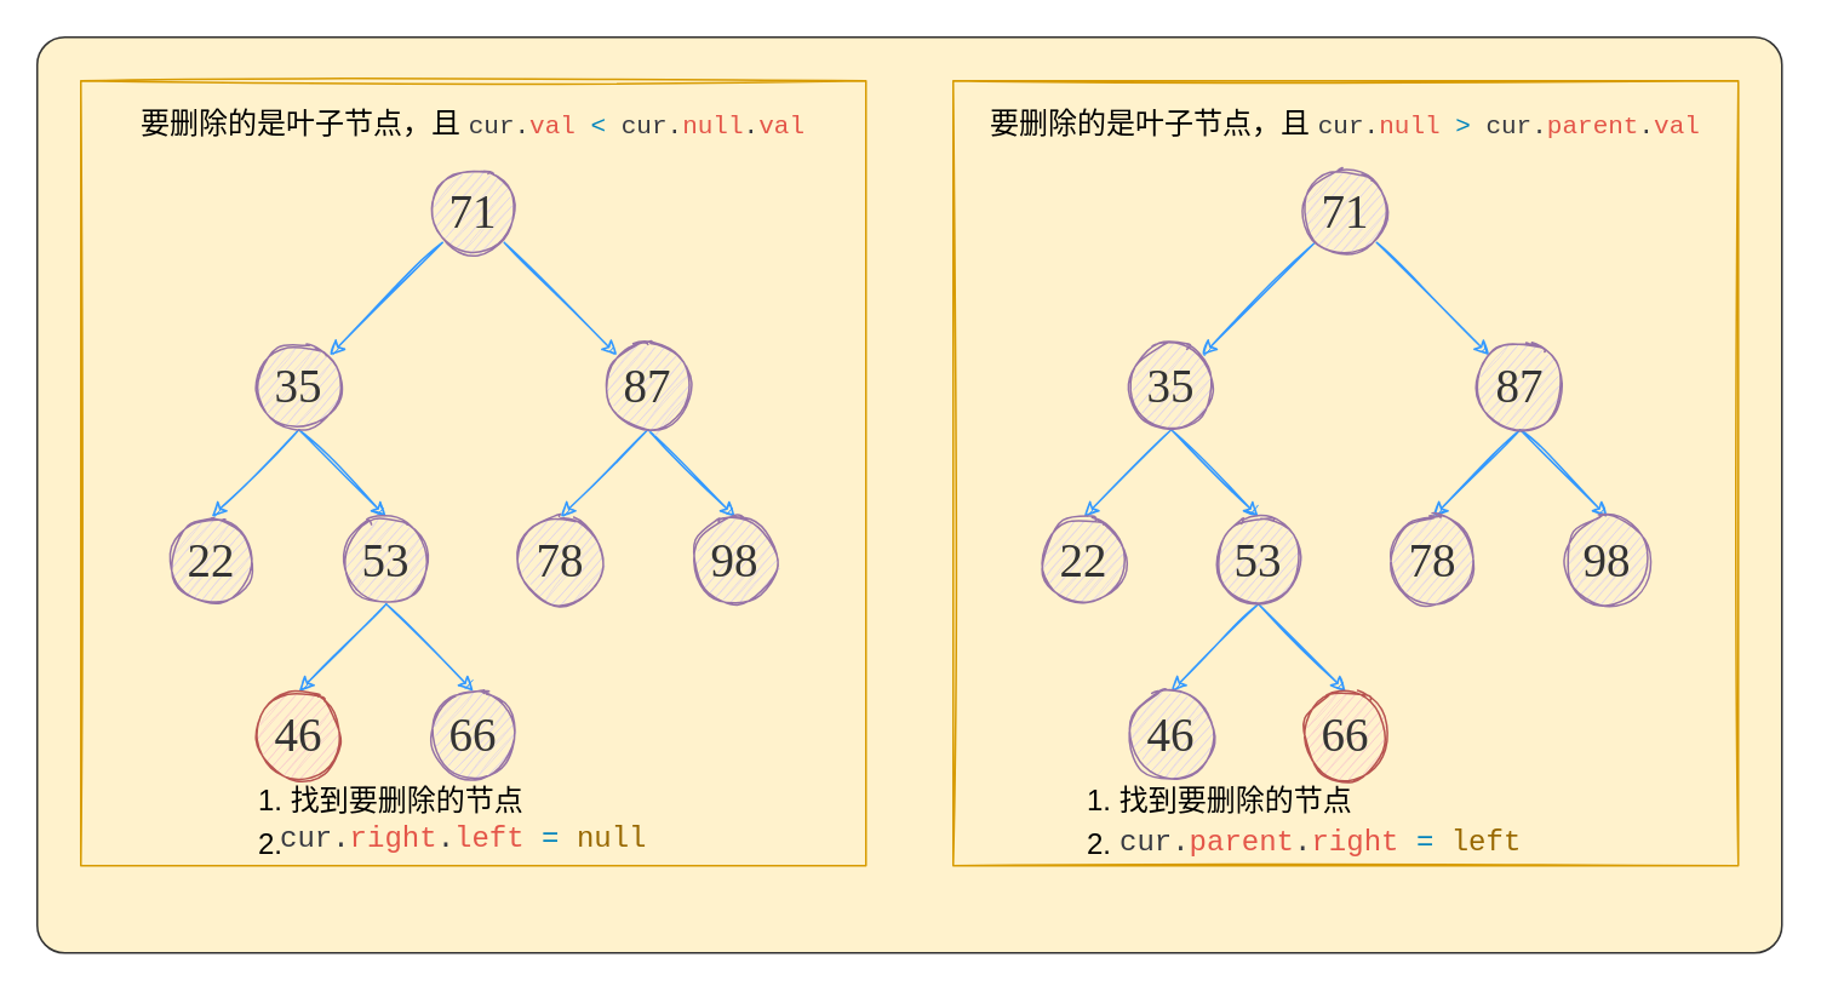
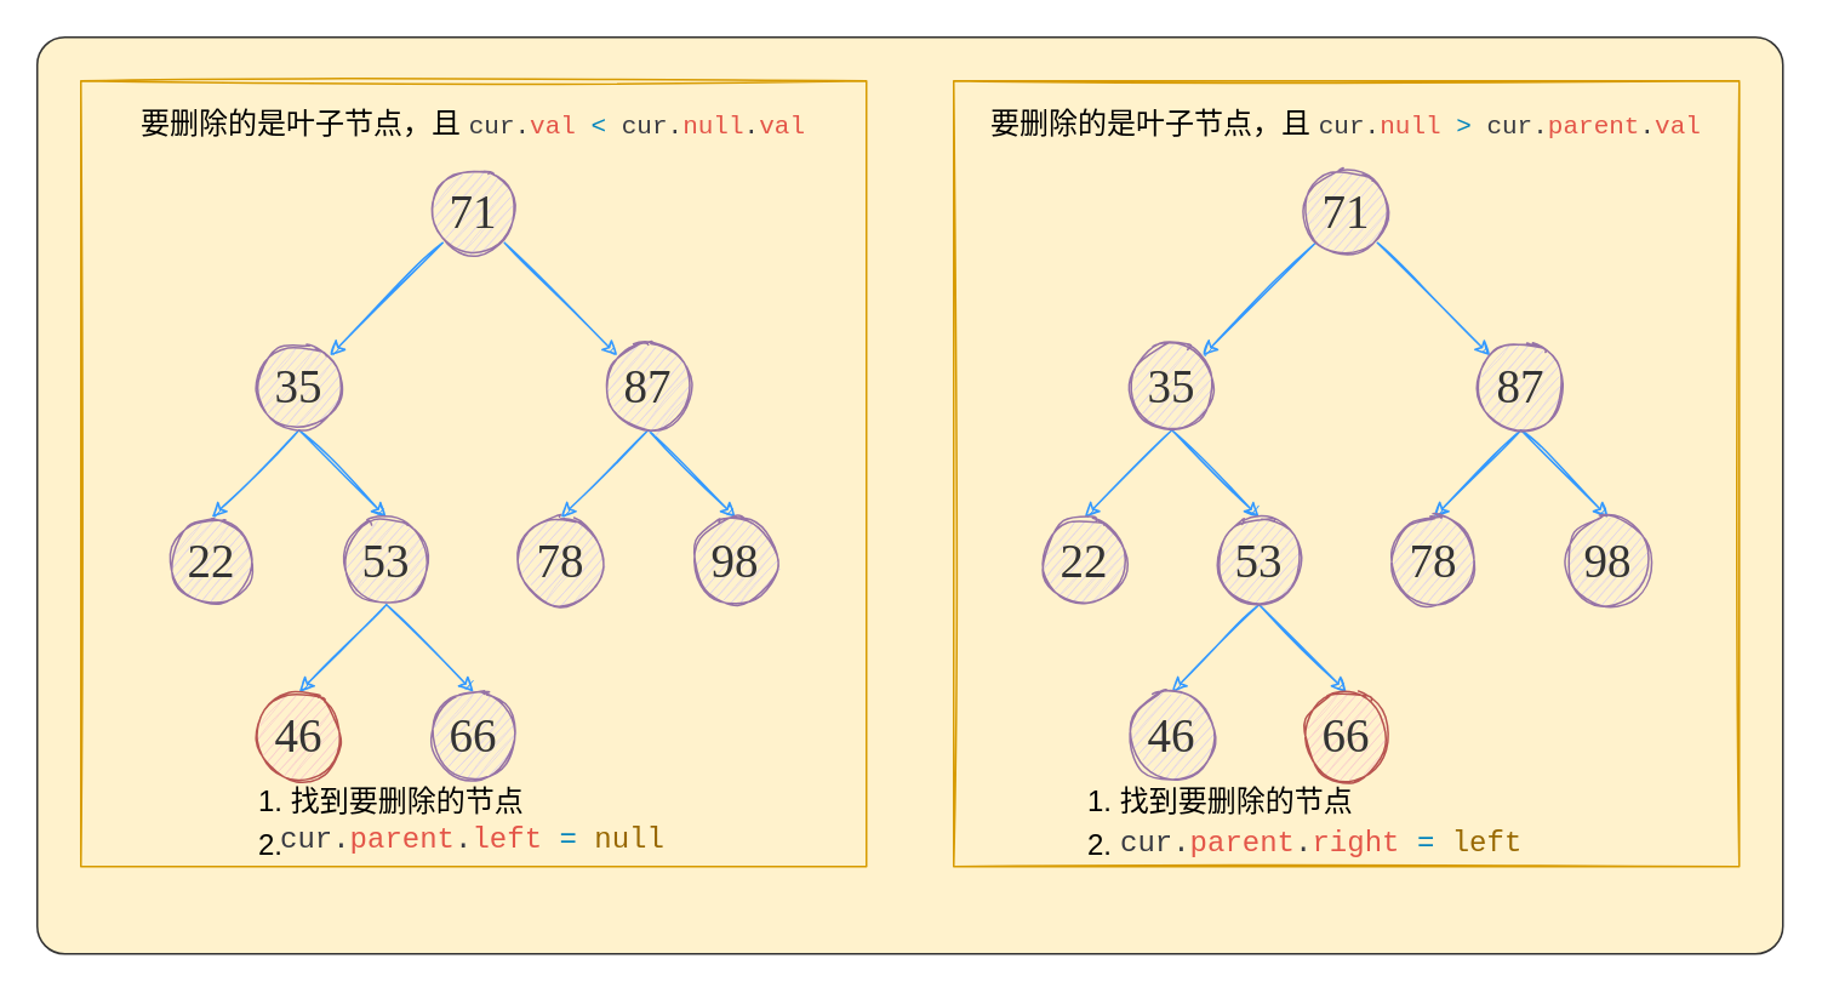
  <mxCell id="0" />
  <mxCell id="1" parent="0" />
  <mxCell id="2" value="" style="rounded=1;whiteSpace=wrap;html=1;sketch=0;fillStyle=auto;fontFamily=Comic Sans MS;fontSize=26;strokeColor=#333333;fillColor=#fff2cc;arcSize=3;" parent="1" vertex="1"><mxGeometry x="20" y="20" width="960" height="504" as="geometry" /></mxCell>
  <mxCell id="3" value="" style="rounded=0;whiteSpace=wrap;html=1;fontSize=22;fillColor=none;strokeColor=#d79b00;sketch=1;" vertex="1" parent="1"><mxGeometry x="524" y="44" width="432" height="432" as="geometry" /></mxCell>
  <mxCell id="4" value="" style="rounded=0;whiteSpace=wrap;html=1;fontSize=22;fillColor=none;strokeColor=#d79b00;sketch=1;" parent="1" vertex="1"><mxGeometry x="44" y="44" width="432" height="432" as="geometry" /></mxCell>
  <mxCell id="5" style="rounded=0;orthogonalLoop=1;jettySize=auto;html=1;exitX=0;exitY=1;exitDx=0;exitDy=0;entryX=1;entryY=0;entryDx=0;entryDy=0;strokeColor=#3399FF;sketch=1;" parent="1" source="7" target="11" edge="1"><mxGeometry relative="1" as="geometry" /></mxCell>
  <mxCell id="6" style="edgeStyle=none;rounded=0;sketch=1;orthogonalLoop=1;jettySize=auto;html=1;exitX=1;exitY=1;exitDx=0;exitDy=0;strokeColor=#3399FF;" parent="1" source="7" target="18" edge="1"><mxGeometry relative="1" as="geometry" /></mxCell>
  <mxCell id="7" value="&lt;font style=&quot;font-size: 26px&quot; face=&quot;Comic Sans MS&quot; color=&quot;#333333&quot;&gt;71&lt;/font&gt;" style="ellipse;whiteSpace=wrap;html=1;fillColor=#e1d5e7;strokeColor=#9673a6;sketch=1;fillStyle=auto;" parent="1" vertex="1"><mxGeometry x="236" y="92" width="48" height="48" as="geometry" /></mxCell>
  <mxCell id="8" style="edgeStyle=none;rounded=0;sketch=1;orthogonalLoop=1;jettySize=auto;html=1;exitX=0.5;exitY=1;exitDx=0;exitDy=0;strokeColor=#9673A6;" parent="1" edge="1"><mxGeometry relative="1" as="geometry"><mxPoint x="268" y="340" as="sourcePoint" /></mxGeometry></mxCell>
  <mxCell id="9" style="edgeStyle=none;rounded=0;sketch=1;orthogonalLoop=1;jettySize=auto;html=1;exitX=0.5;exitY=1;exitDx=0;exitDy=0;entryX=0.5;entryY=0;entryDx=0;entryDy=0;strokeColor=#3399FF;fillColor=#d80073;" parent="1" source="11" target="12" edge="1"><mxGeometry relative="1" as="geometry" /></mxCell>
  <mxCell id="10" style="edgeStyle=none;rounded=0;sketch=1;orthogonalLoop=1;jettySize=auto;html=1;exitX=0.5;exitY=1;exitDx=0;exitDy=0;entryX=0.5;entryY=0;entryDx=0;entryDy=0;strokeColor=#3399FF;" parent="1" source="11" target="15" edge="1"><mxGeometry relative="1" as="geometry" /></mxCell>
  <mxCell id="11" value="&lt;font style=&quot;font-size: 26px&quot; face=&quot;Comic Sans MS&quot; color=&quot;#333333&quot;&gt;35&lt;/font&gt;" style="ellipse;whiteSpace=wrap;html=1;fillColor=#e1d5e7;strokeColor=#9673a6;sketch=1;fillStyle=auto;" parent="1" vertex="1"><mxGeometry x="140" y="188" width="48" height="48" as="geometry" /></mxCell>
  <mxCell id="12" value="&lt;font style=&quot;font-size: 26px&quot; face=&quot;Comic Sans MS&quot; color=&quot;#333333&quot;&gt;22&lt;/font&gt;" style="ellipse;whiteSpace=wrap;html=1;fillColor=#e1d5e7;strokeColor=#9673a6;sketch=1;fillStyle=auto;" parent="1" vertex="1"><mxGeometry x="92" y="284" width="48" height="48" as="geometry" /></mxCell>
  <mxCell id="13" style="edgeStyle=none;rounded=0;sketch=1;orthogonalLoop=1;jettySize=auto;html=1;exitX=0.5;exitY=1;exitDx=0;exitDy=0;entryX=0.5;entryY=0;entryDx=0;entryDy=0;strokeColor=#3399FF;" parent="1" source="15" target="21" edge="1"><mxGeometry relative="1" as="geometry" /></mxCell>
  <mxCell id="14" style="edgeStyle=none;rounded=0;sketch=1;orthogonalLoop=1;jettySize=auto;html=1;exitX=0.5;exitY=1;exitDx=0;exitDy=0;entryX=0.5;entryY=0;entryDx=0;entryDy=0;strokeColor=#3399FF;" parent="1" source="15" target="22" edge="1"><mxGeometry relative="1" as="geometry" /></mxCell>
  <mxCell id="15" value="&lt;font style=&quot;font-size: 26px&quot; face=&quot;Comic Sans MS&quot; color=&quot;#333333&quot;&gt;53&lt;/font&gt;" style="ellipse;whiteSpace=wrap;html=1;fillColor=#e1d5e7;strokeColor=#9673a6;sketch=1;fillStyle=auto;" parent="1" vertex="1"><mxGeometry x="188" y="284" width="48" height="48" as="geometry" /></mxCell>
  <mxCell id="16" style="edgeStyle=none;rounded=0;sketch=1;orthogonalLoop=1;jettySize=auto;html=1;exitX=0.5;exitY=1;exitDx=0;exitDy=0;entryX=0.5;entryY=0;entryDx=0;entryDy=0;strokeColor=#3399FF;" parent="1" source="18" target="19" edge="1"><mxGeometry relative="1" as="geometry" /></mxCell>
  <mxCell id="17" style="edgeStyle=none;rounded=0;sketch=1;orthogonalLoop=1;jettySize=auto;html=1;exitX=0.5;exitY=1;exitDx=0;exitDy=0;entryX=0.5;entryY=0;entryDx=0;entryDy=0;strokeColor=#3399FF;" parent="1" source="18" target="20" edge="1"><mxGeometry relative="1" as="geometry" /></mxCell>
  <mxCell id="18" value="&lt;font style=&quot;font-size: 26px&quot; face=&quot;Comic Sans MS&quot; color=&quot;#333333&quot;&gt;87&lt;/font&gt;" style="ellipse;whiteSpace=wrap;html=1;fillColor=#e1d5e7;strokeColor=#9673a6;sketch=1;fillStyle=auto;" parent="1" vertex="1"><mxGeometry x="332" y="188" width="48" height="48" as="geometry" /></mxCell>
  <mxCell id="19" value="&lt;font style=&quot;font-size: 26px&quot; face=&quot;Comic Sans MS&quot; color=&quot;#333333&quot;&gt;78&lt;/font&gt;" style="ellipse;whiteSpace=wrap;html=1;fillColor=#e1d5e7;strokeColor=#9673a6;sketch=1;fillStyle=auto;" parent="1" vertex="1"><mxGeometry x="284" y="284" width="48" height="48" as="geometry" /></mxCell>
  <mxCell id="20" value="&lt;font style=&quot;font-size: 26px&quot; face=&quot;Comic Sans MS&quot; color=&quot;#333333&quot;&gt;98&lt;/font&gt;" style="ellipse;whiteSpace=wrap;html=1;fillColor=#e1d5e7;strokeColor=#9673a6;sketch=1;fillStyle=auto;" parent="1" vertex="1"><mxGeometry x="380" y="284" width="48" height="48" as="geometry" /></mxCell>
  <mxCell id="21" value="&lt;font style=&quot;font-size: 26px&quot; face=&quot;Comic Sans MS&quot; color=&quot;#333333&quot;&gt;46&lt;/font&gt;" style="ellipse;whiteSpace=wrap;html=1;fillColor=#f8cecc;strokeColor=#b85450;sketch=1;fillStyle=auto;" parent="1" vertex="1"><mxGeometry x="140" y="380" width="48" height="48" as="geometry" /></mxCell>
  <mxCell id="22" value="&lt;font style=&quot;font-size: 26px&quot; face=&quot;Comic Sans MS&quot; color=&quot;#333333&quot;&gt;66&lt;/font&gt;" style="ellipse;whiteSpace=wrap;html=1;fillColor=#e1d5e7;strokeColor=#9673a6;sketch=1;fillStyle=auto;" parent="1" vertex="1"><mxGeometry x="236" y="380" width="48" height="48" as="geometry" /></mxCell>
  <mxCell id="23" style="rounded=0;orthogonalLoop=1;jettySize=auto;html=1;exitX=0;exitY=1;exitDx=0;exitDy=0;entryX=1;entryY=0;entryDx=0;entryDy=0;strokeColor=#3399FF;sketch=1;" parent="1" source="25" target="28" edge="1"><mxGeometry relative="1" as="geometry" /></mxCell>
  <mxCell id="24" style="edgeStyle=none;rounded=0;sketch=1;orthogonalLoop=1;jettySize=auto;html=1;exitX=1;exitY=1;exitDx=0;exitDy=0;strokeColor=#3399FF;" parent="1" source="25" target="35" edge="1"><mxGeometry relative="1" as="geometry" /></mxCell>
  <mxCell id="25" value="&lt;font style=&quot;font-size: 26px&quot; face=&quot;Comic Sans MS&quot; color=&quot;#333333&quot;&gt;71&lt;/font&gt;" style="ellipse;whiteSpace=wrap;html=1;fillColor=#e1d5e7;strokeColor=#9673a6;sketch=1;fillStyle=auto;" parent="1" vertex="1"><mxGeometry x="716" y="92" width="48" height="48" as="geometry" /></mxCell>
  <mxCell id="26" style="edgeStyle=none;rounded=0;sketch=1;orthogonalLoop=1;jettySize=auto;html=1;exitX=0.5;exitY=1;exitDx=0;exitDy=0;entryX=0.5;entryY=0;entryDx=0;entryDy=0;strokeColor=#3399FF;" parent="1" source="28" target="29" edge="1"><mxGeometry relative="1" as="geometry" /></mxCell>
  <mxCell id="27" style="edgeStyle=none;rounded=0;sketch=1;orthogonalLoop=1;jettySize=auto;html=1;exitX=0.5;exitY=1;exitDx=0;exitDy=0;entryX=0.5;entryY=0;entryDx=0;entryDy=0;strokeColor=#3399FF;" parent="1" source="28" target="32" edge="1"><mxGeometry relative="1" as="geometry" /></mxCell>
  <mxCell id="28" value="&lt;font style=&quot;font-size: 26px&quot; face=&quot;Comic Sans MS&quot; color=&quot;#333333&quot;&gt;35&lt;/font&gt;" style="ellipse;whiteSpace=wrap;html=1;fillColor=#e1d5e7;strokeColor=#9673a6;sketch=1;fillStyle=auto;" parent="1" vertex="1"><mxGeometry x="620" y="188" width="48" height="48" as="geometry" /></mxCell>
  <mxCell id="29" value="&lt;font style=&quot;font-size: 26px&quot; face=&quot;Comic Sans MS&quot; color=&quot;#333333&quot;&gt;22&lt;/font&gt;" style="ellipse;whiteSpace=wrap;html=1;fillColor=#e1d5e7;strokeColor=#9673a6;sketch=1;fillStyle=auto;" parent="1" vertex="1"><mxGeometry x="572" y="284" width="48" height="48" as="geometry" /></mxCell>
  <mxCell id="30" style="edgeStyle=none;rounded=0;sketch=1;orthogonalLoop=1;jettySize=auto;html=1;exitX=0.5;exitY=1;exitDx=0;exitDy=0;entryX=0.5;entryY=0;entryDx=0;entryDy=0;strokeColor=#3399FF;" parent="1" source="32" target="38" edge="1"><mxGeometry relative="1" as="geometry" /></mxCell>
  <mxCell id="31" style="edgeStyle=none;rounded=0;sketch=1;orthogonalLoop=1;jettySize=auto;html=1;exitX=0.5;exitY=1;exitDx=0;exitDy=0;entryX=0.5;entryY=0;entryDx=0;entryDy=0;strokeColor=#3399FF;" parent="1" source="32" target="39" edge="1"><mxGeometry relative="1" as="geometry" /></mxCell>
  <mxCell id="32" value="&lt;font style=&quot;font-size: 26px&quot; face=&quot;Comic Sans MS&quot; color=&quot;#333333&quot;&gt;53&lt;/font&gt;" style="ellipse;whiteSpace=wrap;html=1;fillColor=#e1d5e7;strokeColor=#9673a6;sketch=1;fillStyle=auto;" parent="1" vertex="1"><mxGeometry x="668" y="284" width="48" height="48" as="geometry" /></mxCell>
  <mxCell id="33" style="edgeStyle=none;rounded=0;sketch=1;orthogonalLoop=1;jettySize=auto;html=1;exitX=0.5;exitY=1;exitDx=0;exitDy=0;entryX=0.5;entryY=0;entryDx=0;entryDy=0;strokeColor=#3399FF;" parent="1" source="35" target="36" edge="1"><mxGeometry relative="1" as="geometry" /></mxCell>
  <mxCell id="34" style="edgeStyle=none;rounded=0;sketch=1;orthogonalLoop=1;jettySize=auto;html=1;exitX=0.5;exitY=1;exitDx=0;exitDy=0;entryX=0.5;entryY=0;entryDx=0;entryDy=0;strokeColor=#3399FF;" parent="1" source="35" target="37" edge="1"><mxGeometry relative="1" as="geometry" /></mxCell>
  <mxCell id="35" value="&lt;font style=&quot;font-size: 26px&quot; face=&quot;Comic Sans MS&quot; color=&quot;#333333&quot;&gt;87&lt;/font&gt;" style="ellipse;whiteSpace=wrap;html=1;fillColor=#e1d5e7;strokeColor=#9673a6;sketch=1;fillStyle=auto;" parent="1" vertex="1"><mxGeometry x="812" y="188" width="48" height="48" as="geometry" /></mxCell>
  <mxCell id="36" value="&lt;font style=&quot;font-size: 26px&quot; face=&quot;Comic Sans MS&quot; color=&quot;#333333&quot;&gt;78&lt;/font&gt;" style="ellipse;whiteSpace=wrap;html=1;fillColor=#e1d5e7;strokeColor=#9673a6;sketch=1;fillStyle=auto;" parent="1" vertex="1"><mxGeometry x="764" y="284" width="48" height="48" as="geometry" /></mxCell>
  <mxCell id="37" value="&lt;font style=&quot;font-size: 26px&quot; face=&quot;Comic Sans MS&quot; color=&quot;#333333&quot;&gt;98&lt;/font&gt;" style="ellipse;whiteSpace=wrap;html=1;fillColor=#e1d5e7;strokeColor=#9673a6;sketch=1;fillStyle=auto;" parent="1" vertex="1"><mxGeometry x="860" y="284" width="48" height="48" as="geometry" /></mxCell>
  <mxCell id="38" value="&lt;font style=&quot;font-size: 26px&quot; face=&quot;Comic Sans MS&quot; color=&quot;#333333&quot;&gt;46&lt;/font&gt;" style="ellipse;whiteSpace=wrap;html=1;fillColor=#e1d5e7;strokeColor=#9673a6;sketch=1;fillStyle=auto;" parent="1" vertex="1"><mxGeometry x="620" y="380" width="48" height="48" as="geometry" /></mxCell>
  <mxCell id="39" value="&lt;font style=&quot;font-size: 26px&quot; face=&quot;Comic Sans MS&quot; color=&quot;#333333&quot;&gt;66&lt;/font&gt;" style="ellipse;whiteSpace=wrap;html=1;fillColor=#f8cecc;strokeColor=#b85450;sketch=1;fillStyle=auto;" parent="1" vertex="1"><mxGeometry x="716" y="380" width="48" height="48" as="geometry" /></mxCell>
  <mxCell id="40" value="&lt;p style=&quot;line-height: 1.5&quot;&gt;1. 找到要删除的节点&lt;br&gt;2.&amp;nbsp;&lt;/p&gt;" style="text;html=1;strokeColor=none;fillColor=none;align=left;verticalAlign=middle;whiteSpace=wrap;rounded=0;labelBackgroundColor=none;fontSize=16;" vertex="1" parent="1"><mxGeometry x="140" y="428" width="246" height="48" as="geometry" /></mxCell>
  <mxCell id="41" value="&lt;p style=&quot;line-height: 0&quot;&gt;要删除的是叶子节点，且&amp;nbsp;&lt;span style=&quot;color: rgb(56 , 58 , 66) ; font-family: &amp;#34;fira code&amp;#34; , &amp;#34;consolas&amp;#34; , &amp;#34;courier new&amp;#34; , monospace ; font-size: 14px&quot;&gt;cur.&lt;/span&gt;&lt;span style=&quot;font-family: &amp;#34;fira code&amp;#34; , &amp;#34;consolas&amp;#34; , &amp;#34;courier new&amp;#34; , monospace ; font-size: 14px ; color: rgb(228 , 86 , 73)&quot;&gt;val&lt;/span&gt;&lt;span style=&quot;color: rgb(56 , 58 , 66) ; font-family: &amp;#34;fira code&amp;#34; , &amp;#34;consolas&amp;#34; , &amp;#34;courier new&amp;#34; , monospace ; font-size: 14px&quot;&gt; &lt;/span&gt;&lt;span style=&quot;font-family: &amp;#34;fira code&amp;#34; , &amp;#34;consolas&amp;#34; , &amp;#34;courier new&amp;#34; , monospace ; font-size: 14px ; color: rgb(1 , 132 , 188)&quot;&gt;&amp;lt;&lt;/span&gt;&lt;span style=&quot;color: rgb(56 , 58 , 66) ; font-family: &amp;#34;fira code&amp;#34; , &amp;#34;consolas&amp;#34; , &amp;#34;courier new&amp;#34; , monospace ; font-size: 14px&quot;&gt; cur.&lt;/span&gt;&lt;span style=&quot;font-family: &amp;#34;fira code&amp;#34; , &amp;#34;consolas&amp;#34; , &amp;#34;courier new&amp;#34; , monospace ; font-size: 14px ; color: rgb(228 , 86 , 73)&quot;&gt;null&lt;/span&gt;&lt;span style=&quot;color: rgb(56 , 58 , 66) ; font-family: &amp;#34;fira code&amp;#34; , &amp;#34;consolas&amp;#34; , &amp;#34;courier new&amp;#34; , monospace ; font-size: 14px&quot;&gt;.&lt;/span&gt;&lt;span style=&quot;font-family: &amp;#34;fira code&amp;#34; , &amp;#34;consolas&amp;#34; , &amp;#34;courier new&amp;#34; , monospace ; font-size: 14px ; color: rgb(228 , 86 , 73)&quot;&gt;val&lt;/span&gt;&lt;/p&gt;" style="text;html=1;strokeColor=none;fillColor=none;align=center;verticalAlign=middle;whiteSpace=wrap;rounded=0;labelBackgroundColor=none;fontSize=16;" vertex="1" parent="1"><mxGeometry x="44" y="44" width="432" height="48" as="geometry" /></mxCell>
  <mxCell id="42" value="&lt;p style=&quot;line-height: 0&quot;&gt;要删除的是叶子节点，且&amp;nbsp;&lt;span style=&quot;color: rgb(56 , 58 , 66) ; font-family: &amp;#34;fira code&amp;#34; , &amp;#34;consolas&amp;#34; , &amp;#34;courier new&amp;#34; , monospace ; font-size: 14px&quot;&gt;cur.&lt;/span&gt;&lt;span style=&quot;font-family: &amp;#34;fira code&amp;#34; , &amp;#34;consolas&amp;#34; , &amp;#34;courier new&amp;#34; , monospace ; font-size: 14px ; color: rgb(228 , 86 , 73)&quot;&gt;null&lt;/span&gt;&lt;span style=&quot;color: rgb(56 , 58 , 66) ; font-family: &amp;#34;fira code&amp;#34; , &amp;#34;consolas&amp;#34; , &amp;#34;courier new&amp;#34; , monospace ; font-size: 14px&quot;&gt;&amp;nbsp;&lt;/span&gt;&lt;span style=&quot;font-family: &amp;#34;fira code&amp;#34; , &amp;#34;consolas&amp;#34; , &amp;#34;courier new&amp;#34; , monospace ; font-size: 14px&quot;&gt;&lt;font color=&quot;#0184bc&quot;&gt;&amp;gt;&lt;/font&gt;&lt;/span&gt;&lt;span style=&quot;color: rgb(56 , 58 , 66) ; font-family: &amp;#34;fira code&amp;#34; , &amp;#34;consolas&amp;#34; , &amp;#34;courier new&amp;#34; , monospace ; font-size: 14px&quot;&gt;&amp;nbsp;cur.&lt;/span&gt;&lt;span style=&quot;font-family: &amp;#34;fira code&amp;#34; , &amp;#34;consolas&amp;#34; , &amp;#34;courier new&amp;#34; , monospace ; font-size: 14px ; color: rgb(228 , 86 , 73)&quot;&gt;parent&lt;/span&gt;&lt;span style=&quot;color: rgb(56 , 58 , 66) ; font-family: &amp;#34;fira code&amp;#34; , &amp;#34;consolas&amp;#34; , &amp;#34;courier new&amp;#34; , monospace ; font-size: 14px&quot;&gt;.&lt;/span&gt;&lt;span style=&quot;font-family: &amp;#34;fira code&amp;#34; , &amp;#34;consolas&amp;#34; , &amp;#34;courier new&amp;#34; , monospace ; font-size: 14px ; color: rgb(228 , 86 , 73)&quot;&gt;val&lt;/span&gt;&lt;/p&gt;" style="text;html=1;strokeColor=none;fillColor=none;align=center;verticalAlign=middle;whiteSpace=wrap;rounded=0;labelBackgroundColor=none;fontSize=16;" vertex="1" parent="1"><mxGeometry x="524" y="44" width="432" height="48" as="geometry" /></mxCell>
  <mxCell id="43" value="&lt;p style=&quot;line-height: 1.5&quot;&gt;1. 找到要删除的节点&lt;br&gt;2.&amp;nbsp;&lt;/p&gt;" style="text;html=1;strokeColor=none;fillColor=none;align=left;verticalAlign=middle;whiteSpace=wrap;rounded=0;labelBackgroundColor=none;fontSize=16;" vertex="1" parent="1"><mxGeometry x="596" y="428" width="246" height="48" as="geometry" /></mxCell>
  <mxCell id="44" value="&lt;div style=&quot;font-family: &amp;#34;fira code&amp;#34; , &amp;#34;consolas&amp;#34; , &amp;#34;courier new&amp;#34; , monospace ; font-weight: normal ; font-size: 16px ; line-height: 19px&quot;&gt;&lt;div&gt;&lt;span style=&quot;color: rgb(56 , 58 , 66)&quot;&gt;cur.&lt;/span&gt;&lt;span style=&quot;color: rgb(228 , 86 , 73)&quot;&gt;parent&lt;/span&gt;&lt;span style=&quot;color: rgb(56 , 58 , 66)&quot;&gt;.&lt;/span&gt;&lt;font color=&quot;#e45649&quot;&gt;right&lt;/font&gt;&lt;span style=&quot;color: rgb(56 , 58 , 66)&quot;&gt;&amp;nbsp;&lt;/span&gt;&lt;span style=&quot;color: rgb(1 , 132 , 188)&quot;&gt;=&lt;/span&gt;&lt;span style=&quot;color: rgb(56 , 58 , 66)&quot;&gt; &lt;/span&gt;&lt;span style=&quot;color: rgb(152 , 104 , 1)&quot;&gt;left&lt;/span&gt;&lt;/div&gt;&lt;/div&gt;" style="text;whiteSpace=wrap;html=1;" vertex="1" parent="1"><mxGeometry x="614" y="448" width="234" height="36" as="geometry" /></mxCell>
- <mxCell id="45" value="&lt;div style=&quot;color: rgb(56 , 58 , 66) ; font-family: &amp;#34;fira code&amp;#34; , &amp;#34;consolas&amp;#34; , &amp;#34;courier new&amp;#34; , monospace ; font-weight: normal ; font-size: 16px ; line-height: 19px&quot;&gt;&lt;div&gt;&lt;span style=&quot;color: rgb(56 , 58 , 66)&quot;&gt;cur.&lt;/span&gt;&lt;span style=&quot;color: rgb(228 , 86 , 73)&quot;&gt;right&lt;/span&gt;&lt;span style=&quot;color: rgb(56 , 58 , 66)&quot;&gt;.&lt;/span&gt;&lt;span style=&quot;color: rgb(228 , 86 , 73)&quot;&gt;left&lt;/span&gt;&lt;span style=&quot;color: rgb(56 , 58 , 66)&quot;&gt; &lt;/span&gt;&lt;span style=&quot;color: rgb(1 , 132 , 188)&quot;&gt;=&lt;/span&gt;&lt;span style=&quot;color: rgb(56 , 58 , 66)&quot;&gt; &lt;/span&gt;&lt;span style=&quot;color: rgb(152 , 104 , 1)&quot;&gt;null&lt;/span&gt;&lt;/div&gt;&lt;/div&gt;" style="text;whiteSpace=wrap;html=1;" vertex="1" parent="1"><mxGeometry x="152" y="446" width="225" height="36" as="geometry" /></mxCell>
+ <mxCell id="45" value="&lt;div style=&quot;color: rgb(56 , 58 , 66) ; font-family: &amp;#34;fira code&amp;#34; , &amp;#34;consolas&amp;#34; , &amp;#34;courier new&amp;#34; , monospace ; font-weight: normal ; font-size: 16px ; line-height: 19px&quot;&gt;&lt;div&gt;&lt;span style=&quot;color: rgb(56 , 58 , 66)&quot;&gt;cur.&lt;/span&gt;&lt;span style=&quot;color: rgb(228 , 86 , 73)&quot;&gt;parent&lt;/span&gt;&lt;span style=&quot;color: rgb(56 , 58 , 66)&quot;&gt;.&lt;/span&gt;&lt;span style=&quot;color: rgb(228 , 86 , 73)&quot;&gt;left&lt;/span&gt;&lt;span style=&quot;color: rgb(56 , 58 , 66)&quot;&gt; &lt;/span&gt;&lt;span style=&quot;color: rgb(1 , 132 , 188)&quot;&gt;=&lt;/span&gt;&lt;span style=&quot;color: rgb(56 , 58 , 66)&quot;&gt; &lt;/span&gt;&lt;span style=&quot;color: rgb(152 , 104 , 1)&quot;&gt;null&lt;/span&gt;&lt;/div&gt;&lt;/div&gt;" style="text;whiteSpace=wrap;html=1;" vertex="1" parent="1"><mxGeometry x="152" y="446" width="225" height="36" as="geometry" /></mxCell>
